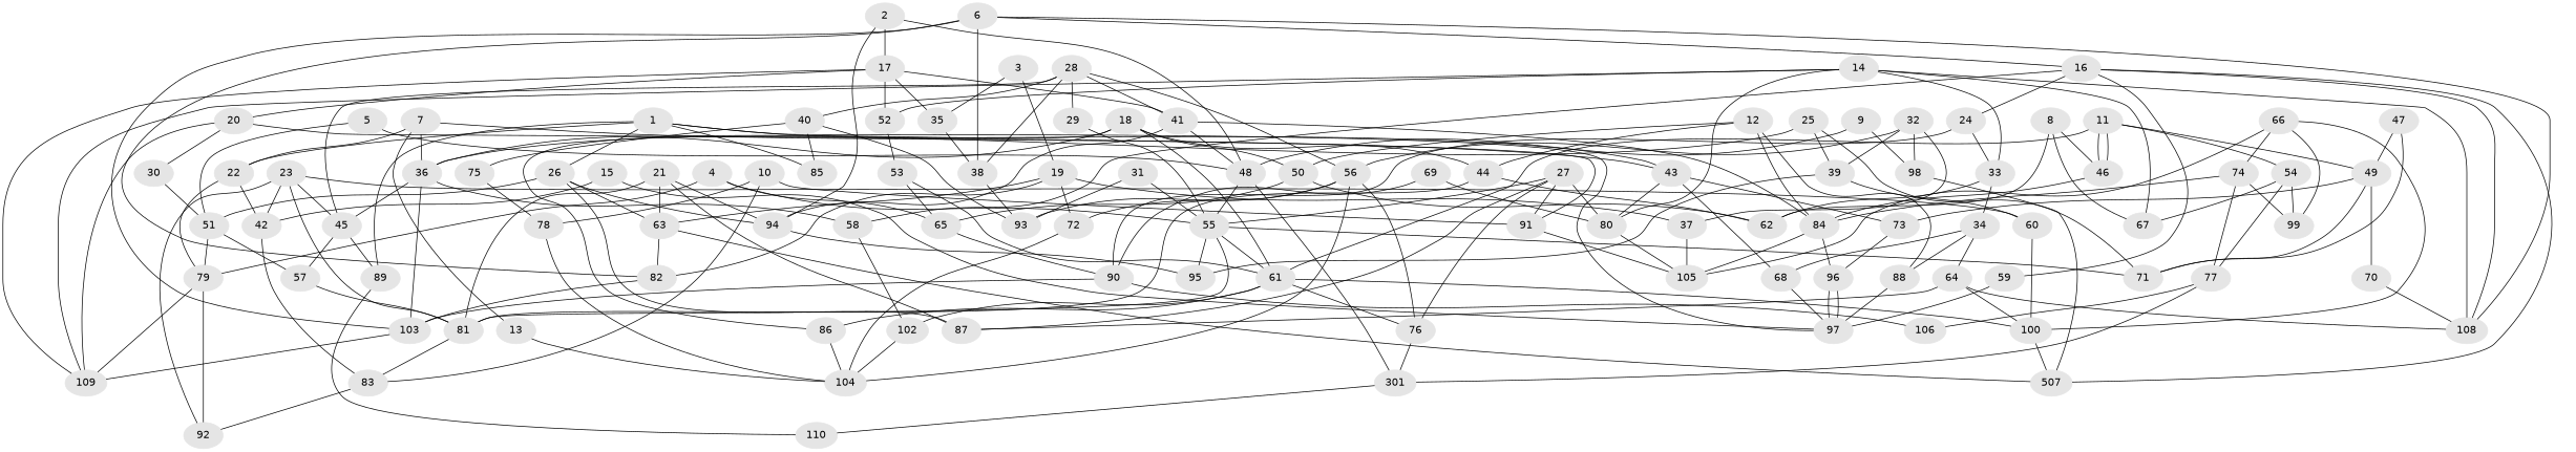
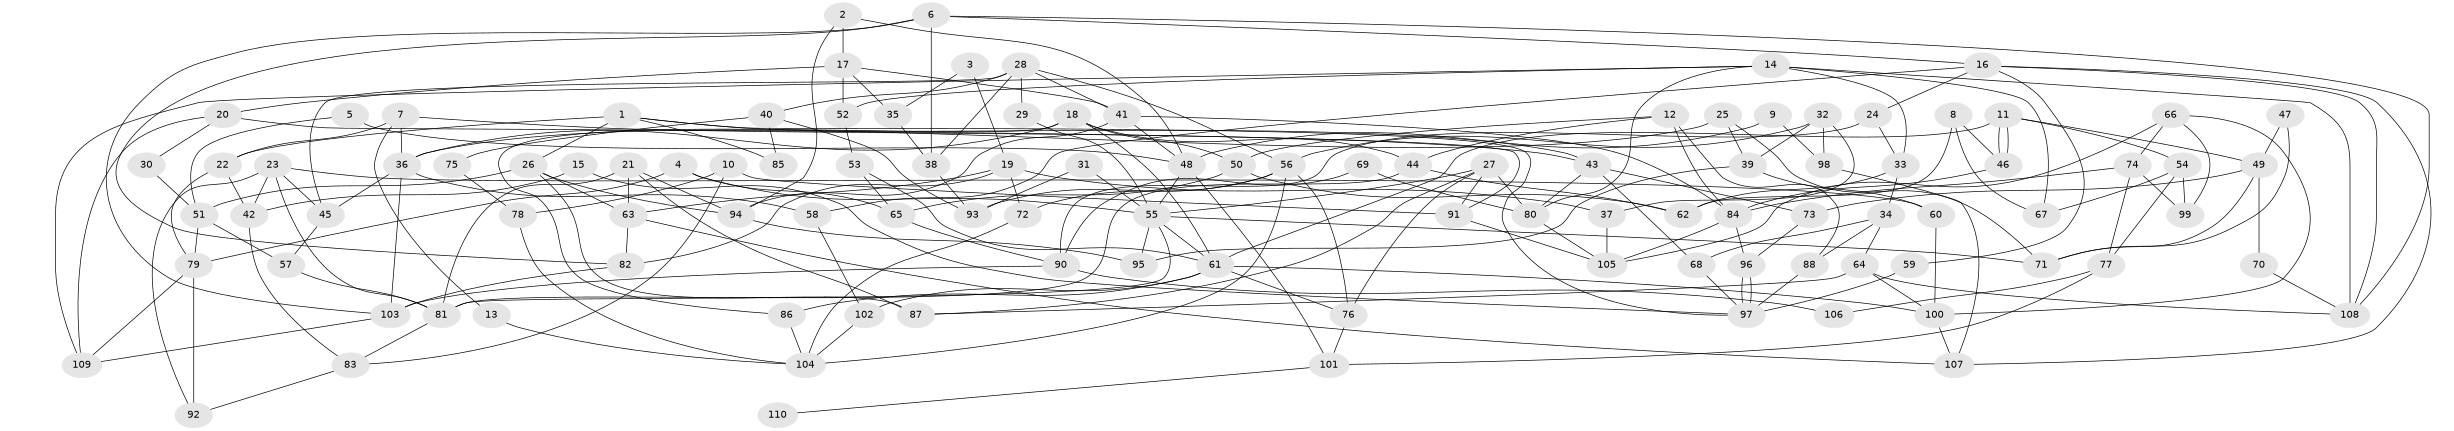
  graph {
    fontname="DejaVu Sans"
    node [color=gray90 fontname="DejaVu Sans" style=filled]
    edge [fontname="DejaVu Sans"]
    1
    22
    26
    43
    85
-   89
    97
    79
    42
    94
    51
    63
    87
    80
    68
    73
    110
    2
    17
    48
    35
    52
    109
    20
    41
    55
-   101 [label=301]
+   101
    95
    3
    19
    82
    37
    72
    38
    4
    65
    61
    81
    71
    90
    92
    5
    57
    6
    16
    103
    108
    24
    58
    59
-   107 [label=507]
+   107
    93
    7
    13
    36
    104
    45
    8
    46
    62
    67
    84
    9
    98
    10
    78
    83
    91
    105
    11
    49
    54
    70
    77
    99
    86
    76
    102
    100
    12
    44
    50
    88
    96
    14
    33
    34
    53
    15
    30
    18
    21
    23
    60
    106
    25
    39
    27
    28
    29
    40
    56
    75
    31
    32
    64
    47
    66
    74
    69
    1 -- 22
    1 -- 26
    1 -- 43
    1 -- 85
-   1 -- 89
    1 -- 97
    22 -- 79
    22 -- 42
    26 -- 94
    26 -- 51
    26 -- 63
    26 -- 87
    43 -- 80
    43 -- 68
    43 -- 73
-   89 -- 110
    79 -- 109
    79 -- 92
    42 -- 83
    94 -- 95
    51 -- 79
    51 -- 57
    63 -- 82
    63 -- 107
    80 -- 105
    68 -- 97
    73 -- 96
    2 -- 94
    2 -- 17
    2 -- 48
    17 -- 35
    17 -- 52
-   17 -- 109
    17 -- 20
    17 -- 41
    48 -- 55
    48 -- 101
    35 -- 38
    52 -- 53
    20 -- 109
    20 -- 91
    20 -- 30
    41 -- 94
    41 -- 48
    41 -- 84
    55 -- 95
    55 -- 61
    55 -- 81
    55 -- 71
    101 -- 110
    3 -- 35
    3 -- 19
    19 -- 63
    19 -- 82
    19 -- 37
    19 -- 72
    82 -- 103
    37 -- 105
    72 -- 104
    38 -- 93
    4 -- 79
    4 -- 55
    4 -- 65
    65 -- 90
    61 -- 86
    61 -- 76
    61 -- 102
    61 -- 100
    81 -- 83
    90 -- 103
    90 -- 106
    5 -- 51
    5 -- 48
    57 -- 81
    6 -- 82
    6 -- 38
    6 -- 16
    6 -- 103
    6 -- 108
    16 -- 108
    16 -- 24
    16 -- 58
    16 -- 59
    16 -- 107
    103 -- 109
    24 -- 90
    24 -- 33
    58 -- 102
    59 -- 97
    7 -- 22
    7 -- 43
    7 -- 13
    7 -- 36
    13 -- 104
    36 -- 103
    36 -- 58
    36 -- 45
-   45 -- 89
    45 -- 57
    8 -- 46
    8 -- 62
    8 -- 67
    46 -- 84
    84 -- 105
    84 -- 96
    9 -- 48
    9 -- 98
    98 -- 107
    10 -- 78
    10 -- 83
    10 -- 91
    78 -- 104
    83 -- 92
    91 -- 105
    11 -- 61
    11 -- 46
    11 -- 46
    11 -- 49
    11 -- 54
    49 -- 73
    49 -- 71
    49 -- 70
    54 -- 67
    54 -- 77
    54 -- 99
    70 -- 108
    77 -- 101
    77 -- 106
    86 -- 104
    76 -- 101
    102 -- 104
    100 -- 107
    12 -- 84
    12 -- 44
    12 -- 50
    12 -- 88
    44 -- 81
    44 -- 62
    50 -- 65
    50 -- 62
    88 -- 97
    96 -- 97
    96 -- 97
    14 -- 80
    14 -- 52
    14 -- 109
    14 -- 108
    14 -- 67
    14 -- 33
    33 -- 62
    33 -- 34
    34 -- 68
    34 -- 88
    34 -- 64
    53 -- 65
    53 -- 61
    15 -- 97
    15 -- 42
    30 -- 51
    18 -- 61
    18 -- 36
    18 -- 86
    18 -- 44
    18 -- 50
    21 -- 94
    21 -- 63
    21 -- 87
    21 -- 81
    23 -- 42
    23 -- 81
    23 -- 92
    23 -- 45
    23 -- 60
    60 -- 100
    25 -- 71
    25 -- 36
    25 -- 39
    39 -- 95
    39 -- 60
    27 -- 87
    27 -- 80
    27 -- 55
    27 -- 91
    27 -- 76
    28 -- 41
    28 -- 38
    28 -- 45
    28 -- 29
    28 -- 40
    28 -- 56
    29 -- 55
    40 -- 85
    40 -- 93
    40 -- 75
    56 -- 72
    56 -- 93
    56 -- 104
    56 -- 76
    75 -- 78
    31 -- 55
    31 -- 93
    32 -- 37
    32 -- 98
    32 -- 39
    32 -- 56
    64 -- 87
    64 -- 108
    64 -- 100
    47 -- 71
    47 -- 49
    66 -- 105
    66 -- 99
    66 -- 100
    66 -- 74
    74 -- 84
    74 -- 77
    74 -- 99
    69 -- 80
    69 -- 90
  }
